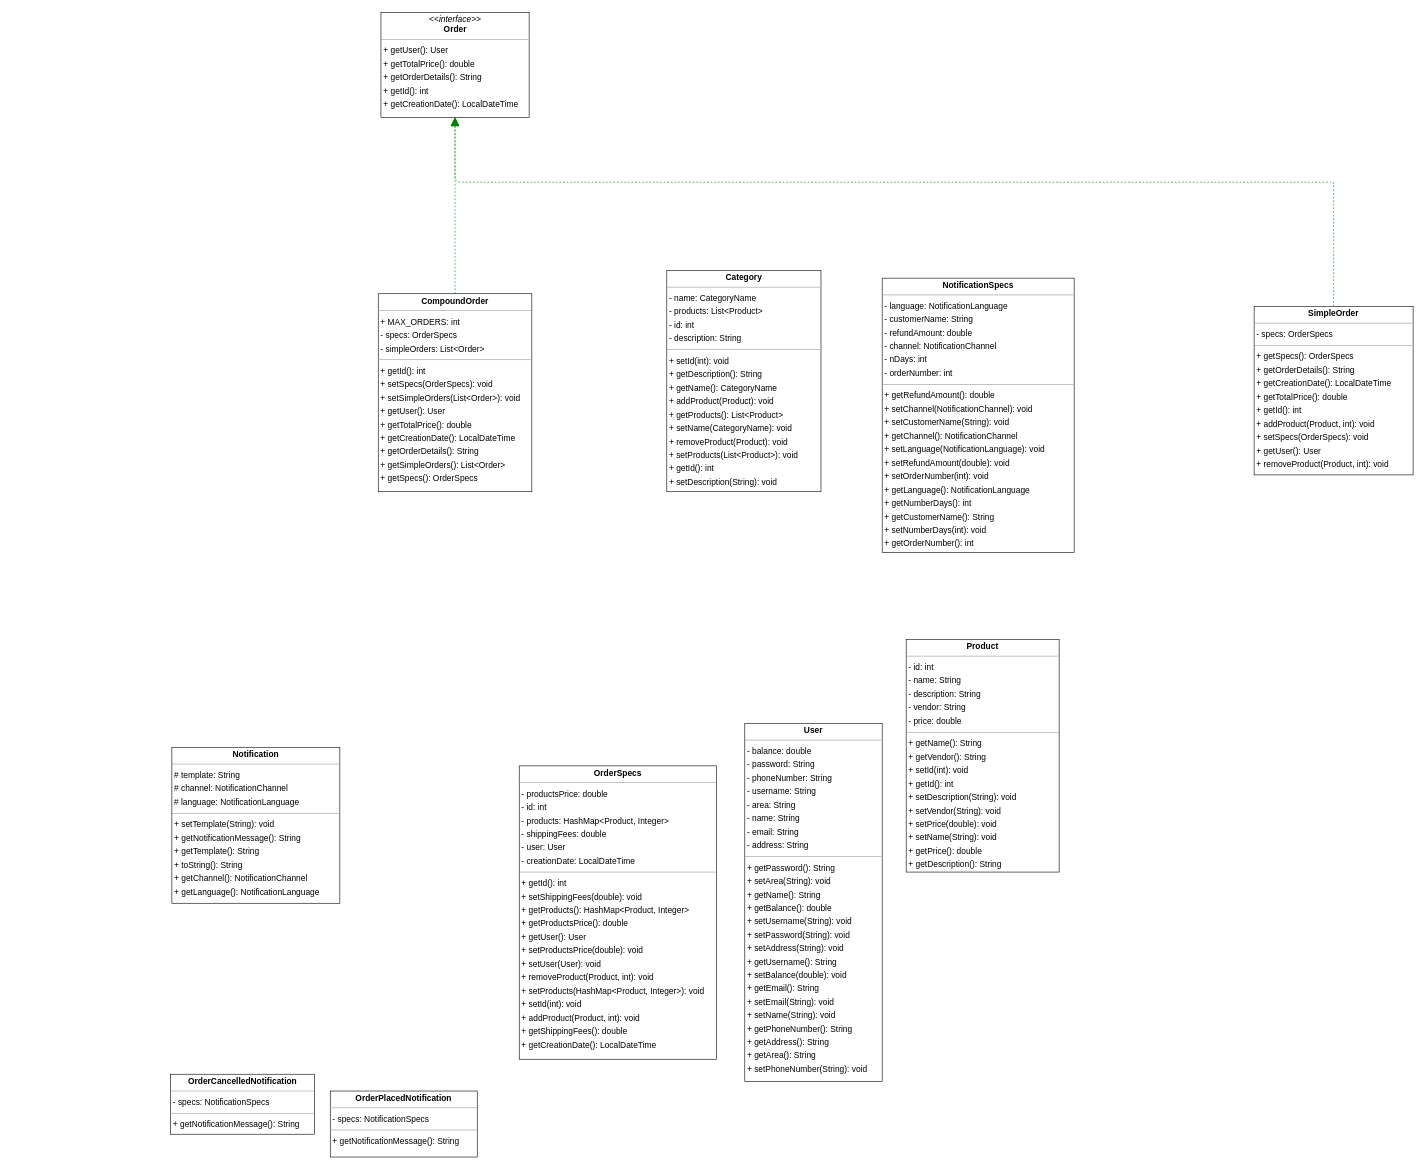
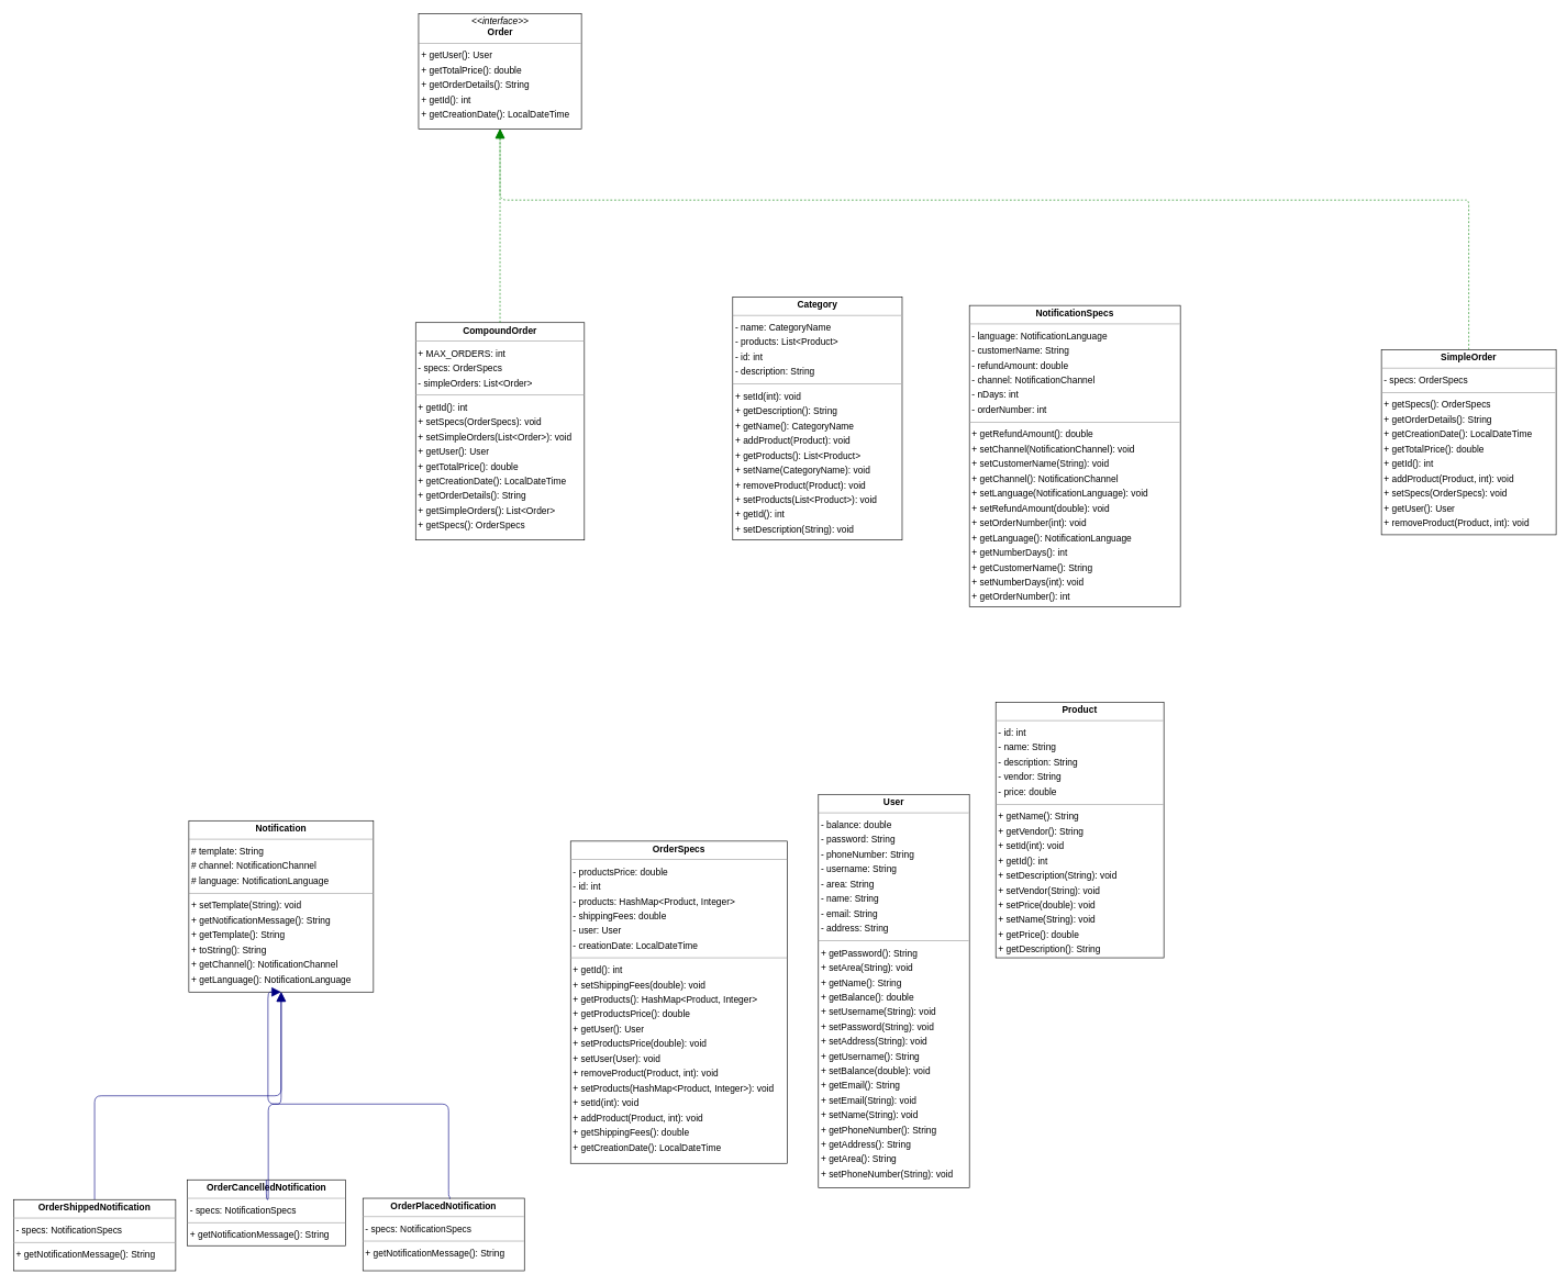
  <mxCell id="0" />
  <mxCell id="1" parent="0" />
  <mxCell id="2" value="&lt;p style=&quot;margin:0px;margin-top:4px;text-align:center;&quot;&gt;&lt;b&gt;Category&lt;/b&gt;&lt;/p&gt;&lt;hr size=&quot;1&quot;/&gt;&lt;p style=&quot;margin:0 0 0 4px;line-height:1.6;&quot;&gt;- name: CategoryName&lt;br/&gt;- products: List&amp;lt;Product&amp;gt;&lt;br/&gt;- id: int&lt;br/&gt;- description: String&lt;/p&gt;&lt;hr size=&quot;1&quot;/&gt;&lt;p style=&quot;margin:0 0 0 4px;line-height:1.6;&quot;&gt;+ setId(int): void&lt;br/&gt;+ getDescription(): String&lt;br/&gt;+ getName(): CategoryName&lt;br/&gt;+ addProduct(Product): void&lt;br/&gt;+ getProducts(): List&amp;lt;Product&amp;gt;&lt;br/&gt;+ setName(CategoryName): void&lt;br/&gt;+ removeProduct(Product): void&lt;br/&gt;+ setProducts(List&amp;lt;Product&amp;gt;): void&lt;br/&gt;+ getId(): int&lt;br/&gt;+ setDescription(String): void&lt;/p&gt;" style="verticalAlign=top;align=left;overflow=fill;fontSize=14;fontFamily=Helvetica;html=1;rounded=0;shadow=0;comic=0;labelBackgroundColor=none;strokeWidth=1;" parent="1" vertex="1"><mxGeometry x="1111" y="450" width="257" height="369" as="geometry" /></mxCell>
  <mxCell id="3" value="&lt;p style=&quot;margin:0px;margin-top:4px;text-align:center;&quot;&gt;&lt;b&gt;CompoundOrder&lt;/b&gt;&lt;/p&gt;&lt;hr size=&quot;1&quot;/&gt;&lt;p style=&quot;margin:0 0 0 4px;line-height:1.6;&quot;&gt;+ MAX_ORDERS: int&lt;br/&gt;- specs: OrderSpecs&lt;br/&gt;- simpleOrders: List&amp;lt;Order&amp;gt;&lt;/p&gt;&lt;hr size=&quot;1&quot;/&gt;&lt;p style=&quot;margin:0 0 0 4px;line-height:1.6;&quot;&gt;+ getId(): int&lt;br/&gt;+ setSpecs(OrderSpecs): void&lt;br/&gt;+ setSimpleOrders(List&amp;lt;Order&amp;gt;): void&lt;br/&gt;+ getUser(): User&lt;br/&gt;+ getTotalPrice(): double&lt;br/&gt;+ getCreationDate(): LocalDateTime&lt;br/&gt;+ getOrderDetails(): String&lt;br/&gt;+ getSimpleOrders(): List&amp;lt;Order&amp;gt;&lt;br/&gt;+ getSpecs(): OrderSpecs&lt;/p&gt;" style="verticalAlign=top;align=left;overflow=fill;fontSize=14;fontFamily=Helvetica;html=1;rounded=0;shadow=0;comic=0;labelBackgroundColor=none;strokeWidth=1;" parent="1" vertex="1"><mxGeometry x="630" y="489" width="256" height="330" as="geometry" /></mxCell>
  <mxCell id="4" value="&lt;p style=&quot;margin:0px;margin-top:4px;text-align:center;&quot;&gt;&lt;b&gt;Notification&lt;/b&gt;&lt;/p&gt;&lt;hr size=&quot;1&quot;/&gt;&lt;p style=&quot;margin:0 0 0 4px;line-height:1.6;&quot;&gt;# template: String&lt;br/&gt;# channel: NotificationChannel&lt;br/&gt;# language: NotificationLanguage&lt;/p&gt;&lt;hr size=&quot;1&quot;/&gt;&lt;p style=&quot;margin:0 0 0 4px;line-height:1.6;&quot;&gt;+ setTemplate(String): void&lt;br/&gt;+ getNotificationMessage(): String&lt;br/&gt;+ getTemplate(): String&lt;br/&gt;+ toString(): String&lt;br/&gt;+ getChannel(): NotificationChannel&lt;br/&gt;+ getLanguage(): NotificationLanguage&lt;/p&gt;" style="verticalAlign=top;align=left;overflow=fill;fontSize=14;fontFamily=Helvetica;html=1;rounded=0;shadow=0;comic=0;labelBackgroundColor=none;strokeWidth=1;" parent="1" vertex="1"><mxGeometry x="286" y="1245" width="280" height="260" as="geometry" /></mxCell>
  <mxCell id="5" value="&lt;p style=&quot;margin:0px;margin-top:4px;text-align:center;&quot;&gt;&lt;b&gt;NotificationSpecs&lt;/b&gt;&lt;/p&gt;&lt;hr size=&quot;1&quot;/&gt;&lt;p style=&quot;margin:0 0 0 4px;line-height:1.6;&quot;&gt;- language: NotificationLanguage&lt;br/&gt;- customerName: String&lt;br/&gt;- refundAmount: double&lt;br/&gt;- channel: NotificationChannel&lt;br/&gt;- nDays: int&lt;br/&gt;- orderNumber: int&lt;/p&gt;&lt;hr size=&quot;1&quot;/&gt;&lt;p style=&quot;margin:0 0 0 4px;line-height:1.6;&quot;&gt;+ getRefundAmount(): double&lt;br/&gt;+ setChannel(NotificationChannel): void&lt;br/&gt;+ setCustomerName(String): void&lt;br/&gt;+ getChannel(): NotificationChannel&lt;br/&gt;+ setLanguage(NotificationLanguage): void&lt;br/&gt;+ setRefundAmount(double): void&lt;br/&gt;+ setOrderNumber(int): void&lt;br/&gt;+ getLanguage(): NotificationLanguage&lt;br/&gt;+ getNumberDays(): int&lt;br/&gt;+ getCustomerName(): String&lt;br/&gt;+ setNumberDays(int): void&lt;br/&gt;+ getOrderNumber(): int&lt;/p&gt;" style="verticalAlign=top;align=left;overflow=fill;fontSize=14;fontFamily=Helvetica;html=1;rounded=0;shadow=0;comic=0;labelBackgroundColor=none;strokeWidth=1;" parent="1" vertex="1"><mxGeometry x="1470" y="463" width="320" height="457" as="geometry" /></mxCell>
  <mxCell id="6" value="&lt;p style=&quot;margin:0px;margin-top:4px;text-align:center;&quot;&gt;&lt;i&gt;&amp;lt;&amp;lt;interface&amp;gt;&amp;gt;&lt;/i&gt;&lt;br/&gt;&lt;b&gt;Order&lt;/b&gt;&lt;/p&gt;&lt;hr size=&quot;1&quot;/&gt;&lt;p style=&quot;margin:0 0 0 4px;line-height:1.6;&quot;&gt;+ getUser(): User&lt;br/&gt;+ getTotalPrice(): double&lt;br/&gt;+ getOrderDetails(): String&lt;br/&gt;+ getId(): int&lt;br/&gt;+ getCreationDate(): LocalDateTime&lt;/p&gt;" style="verticalAlign=top;align=left;overflow=fill;fontSize=14;fontFamily=Helvetica;html=1;rounded=0;shadow=0;comic=0;labelBackgroundColor=none;strokeWidth=1;" parent="1" vertex="1"><mxGeometry x="634.5" y="20" width="247" height="175" as="geometry" /></mxCell>
  <mxCell id="7" value="&lt;p style=&quot;margin:0px;margin-top:4px;text-align:center;&quot;&gt;&lt;b&gt;OrderCancelledNotification&lt;/b&gt;&lt;/p&gt;&lt;hr size=&quot;1&quot;/&gt;&lt;p style=&quot;margin:0 0 0 4px;line-height:1.6;&quot;&gt;- specs: NotificationSpecs&lt;/p&gt;&lt;hr size=&quot;1&quot;/&gt;&lt;p style=&quot;margin:0 0 0 4px;line-height:1.6;&quot;&gt;+ getNotificationMessage(): String&lt;/p&gt;" style="verticalAlign=top;align=left;overflow=fill;fontSize=14;fontFamily=Helvetica;html=1;rounded=0;shadow=0;comic=0;labelBackgroundColor=none;strokeWidth=1;" parent="1" vertex="1"><mxGeometry x="283.5" y="1790" width="240" height="100" as="geometry" /></mxCell>
  <mxCell id="8" value="&lt;p style=&quot;margin:0px;margin-top:4px;text-align:center;&quot;&gt;&lt;b&gt;OrderPlacedNotification&lt;/b&gt;&lt;/p&gt;&lt;hr size=&quot;1&quot;/&gt;&lt;p style=&quot;margin:0 0 0 4px;line-height:1.6;&quot;&gt;- specs: NotificationSpecs&lt;/p&gt;&lt;hr size=&quot;1&quot;/&gt;&lt;p style=&quot;margin:0 0 0 4px;line-height:1.6;&quot;&gt;+ getNotificationMessage(): String&lt;/p&gt;" style="verticalAlign=top;align=left;overflow=fill;fontSize=14;fontFamily=Helvetica;html=1;rounded=0;shadow=0;comic=0;labelBackgroundColor=none;strokeWidth=1;" parent="1" vertex="1"><mxGeometry x="550" y="1818" width="245" height="110" as="geometry" /></mxCell>
+ <mxCell id="9" value="&lt;p style=&quot;margin:0px;margin-top:4px;text-align:center;&quot;&gt;&lt;b&gt;OrderShippedNotification&lt;/b&gt;&lt;/p&gt;&lt;hr size=&quot;1&quot;/&gt;&lt;p style=&quot;margin:0 0 0 4px;line-height:1.6;&quot;&gt;- specs: NotificationSpecs&lt;/p&gt;&lt;hr size=&quot;1&quot;/&gt;&lt;p style=&quot;margin:0 0 0 4px;line-height:1.6;&quot;&gt;+ getNotificationMessage(): String&lt;/p&gt;" style="verticalAlign=top;align=left;overflow=fill;fontSize=14;fontFamily=Helvetica;html=1;rounded=0;shadow=0;comic=0;labelBackgroundColor=none;strokeWidth=1;" parent="1" vertex="1"><mxGeometry x="20" y="1820" width="246" height="108" as="geometry" /></mxCell>
  <mxCell id="10" value="&lt;p style=&quot;margin:0px;margin-top:4px;text-align:center;&quot;&gt;&lt;b&gt;OrderSpecs&lt;/b&gt;&lt;/p&gt;&lt;hr size=&quot;1&quot;/&gt;&lt;p style=&quot;margin:0 0 0 4px;line-height:1.6;&quot;&gt;- productsPrice: double&lt;br/&gt;- id: int&lt;br/&gt;- products: HashMap&amp;lt;Product, Integer&amp;gt;&lt;br/&gt;- shippingFees: double&lt;br/&gt;- user: User&lt;br/&gt;- creationDate: LocalDateTime&lt;/p&gt;&lt;hr size=&quot;1&quot;/&gt;&lt;p style=&quot;margin:0 0 0 4px;line-height:1.6;&quot;&gt;+ getId(): int&lt;br/&gt;+ setShippingFees(double): void&lt;br/&gt;+ getProducts(): HashMap&amp;lt;Product, Integer&amp;gt;&lt;br/&gt;+ getProductsPrice(): double&lt;br/&gt;+ getUser(): User&lt;br/&gt;+ setProductsPrice(double): void&lt;br/&gt;+ setUser(User): void&lt;br/&gt;+ removeProduct(Product, int): void&lt;br/&gt;+ setProducts(HashMap&amp;lt;Product, Integer&amp;gt;): void&lt;br/&gt;+ setId(int): void&lt;br/&gt;+ addProduct(Product, int): void&lt;br/&gt;+ getShippingFees(): double&lt;br/&gt;+ getCreationDate(): LocalDateTime&lt;/p&gt;" style="verticalAlign=top;align=left;overflow=fill;fontSize=14;fontFamily=Helvetica;html=1;rounded=0;shadow=0;comic=0;labelBackgroundColor=none;strokeWidth=1;" parent="1" vertex="1"><mxGeometry x="865" y="1276" width="329" height="489" as="geometry" /></mxCell>
  <mxCell id="11" value="&lt;p style=&quot;margin:0px;margin-top:4px;text-align:center;&quot;&gt;&lt;b&gt;Product&lt;/b&gt;&lt;/p&gt;&lt;hr size=&quot;1&quot;/&gt;&lt;p style=&quot;margin:0 0 0 4px;line-height:1.6;&quot;&gt;- id: int&lt;br/&gt;- name: String&lt;br/&gt;- description: String&lt;br/&gt;- vendor: String&lt;br/&gt;- price: double&lt;/p&gt;&lt;hr size=&quot;1&quot;/&gt;&lt;p style=&quot;margin:0 0 0 4px;line-height:1.6;&quot;&gt;+ getName(): String&lt;br/&gt;+ getVendor(): String&lt;br/&gt;+ setId(int): void&lt;br/&gt;+ getId(): int&lt;br/&gt;+ setDescription(String): void&lt;br/&gt;+ setVendor(String): void&lt;br/&gt;+ setPrice(double): void&lt;br/&gt;+ setName(String): void&lt;br/&gt;+ getPrice(): double&lt;br/&gt;+ getDescription(): String&lt;/p&gt;" style="verticalAlign=top;align=left;overflow=fill;fontSize=14;fontFamily=Helvetica;html=1;rounded=0;shadow=0;comic=0;labelBackgroundColor=none;strokeWidth=1;" parent="1" vertex="1"><mxGeometry x="1510" y="1065" width="255" height="388" as="geometry" /></mxCell>
- <mxCell id="12" value="&lt;p style=&quot;margin:0px;margin-top:4px;text-align:center;&quot;&gt;&lt;b&gt;SimpleOrder&lt;/b&gt;&lt;/p&gt;&lt;hr size=&quot;1&quot;/&gt;&lt;p style=&quot;margin:0 0 0 4px;line-height:1.6;&quot;&gt;- specs: OrderSpecs&lt;/p&gt;&lt;hr size=&quot;1&quot;/&gt;&lt;p style=&quot;margin:0 0 0 4px;line-height:1.6;&quot;&gt;+ getSpecs(): OrderSpecs&lt;br/&gt;+ getOrderDetails(): String&lt;br/&gt;+ getCreationDate(): LocalDateTime&lt;br/&gt;+ getTotalPrice(): double&lt;br/&gt;+ getId(): int&lt;br/&gt;+ addProduct(Product, int): void&lt;br/&gt;+ setSpecs(OrderSpecs): void&lt;br/&gt;+ getUser(): User&lt;br/&gt;+ removeProduct(Product, int): void&lt;/p&gt;" style="verticalAlign=top;align=left;overflow=fill;fontSize=14;fontFamily=Helvetica;html=1;rounded=0;shadow=0;comic=0;labelBackgroundColor=none;strokeWidth=1;" parent="1" vertex="1"><mxGeometry x="2090" y="510" width="265" height="281" as="geometry" /></mxCell>
+ <mxCell id="12" value="&lt;p style=&quot;margin:0px;margin-top:4px;text-align:center;&quot;&gt;&lt;b&gt;SimpleOrder&lt;/b&gt;&lt;/p&gt;&lt;hr size=&quot;1&quot;/&gt;&lt;p style=&quot;margin:0 0 0 4px;line-height:1.6;&quot;&gt;- specs: OrderSpecs&lt;/p&gt;&lt;hr size=&quot;1&quot;/&gt;&lt;p style=&quot;margin:0 0 0 4px;line-height:1.6;&quot;&gt;+ getSpecs(): OrderSpecs&lt;br/&gt;+ getOrderDetails(): String&lt;br/&gt;+ getCreationDate(): LocalDateTime&lt;br/&gt;+ getTotalPrice(): double&lt;br/&gt;+ getId(): int&lt;br/&gt;+ addProduct(Product, int): void&lt;br/&gt;+ setSpecs(OrderSpecs): void&lt;br/&gt;+ getUser(): User&lt;br/&gt;+ removeProduct(Product, int): void&lt;/p&gt;" style="verticalAlign=top;align=left;overflow=fill;fontSize=14;fontFamily=Helvetica;html=1;rounded=0;shadow=0;comic=0;labelBackgroundColor=none;strokeWidth=1;" parent="1" vertex="1"><mxGeometry x="2095" y="530" width="265" height="281" as="geometry" /></mxCell>
  <mxCell id="13" value="&lt;p style=&quot;margin:0px;margin-top:4px;text-align:center;&quot;&gt;&lt;b&gt;User&lt;/b&gt;&lt;/p&gt;&lt;hr size=&quot;1&quot;/&gt;&lt;p style=&quot;margin:0 0 0 4px;line-height:1.6;&quot;&gt;- balance: double&lt;br/&gt;- password: String&lt;br/&gt;- phoneNumber: String&lt;br/&gt;- username: String&lt;br/&gt;- area: String&lt;br/&gt;- name: String&lt;br/&gt;- email: String&lt;br/&gt;- address: String&lt;/p&gt;&lt;hr size=&quot;1&quot;/&gt;&lt;p style=&quot;margin:0 0 0 4px;line-height:1.6;&quot;&gt;+ getPassword(): String&lt;br/&gt;+ setArea(String): void&lt;br/&gt;+ getName(): String&lt;br/&gt;+ getBalance(): double&lt;br/&gt;+ setUsername(String): void&lt;br/&gt;+ setPassword(String): void&lt;br/&gt;+ setAddress(String): void&lt;br/&gt;+ getUsername(): String&lt;br/&gt;+ setBalance(double): void&lt;br/&gt;+ getEmail(): String&lt;br/&gt;+ setEmail(String): void&lt;br/&gt;+ setName(String): void&lt;br/&gt;+ getPhoneNumber(): String&lt;br/&gt;+ getAddress(): String&lt;br/&gt;+ getArea(): String&lt;br/&gt;+ setPhoneNumber(String): void&lt;/p&gt;" style="verticalAlign=top;align=left;overflow=fill;fontSize=14;fontFamily=Helvetica;html=1;rounded=0;shadow=0;comic=0;labelBackgroundColor=none;strokeWidth=1;" parent="1" vertex="1"><mxGeometry x="1241" y="1205" width="229" height="597" as="geometry" /></mxCell>
  <mxCell id="14" value="" style="html=1;rounded=1;edgeStyle=orthogonalEdgeStyle;dashed=1;startArrow=none;endArrow=block;endSize=12;strokeColor=#008200;exitX=0.500;exitY=0.000;exitDx=0;exitDy=0;entryX=0.500;entryY=1.000;entryDx=0;entryDy=0;" parent="1" source="3" target="6" edge="1"><mxGeometry width="50" height="50" relative="1" as="geometry"><Array as="points" /></mxGeometry></mxCell>
+ <mxCell id="15" value="" style="html=1;rounded=1;edgeStyle=orthogonalEdgeStyle;dashed=0;startArrow=none;endArrow=block;endSize=12;strokeColor=#000082;exitX=0.500;exitY=0.000;exitDx=0;exitDy=0;entryX=0.500;entryY=1.000;entryDx=0;entryDy=0;" parent="1" source="7" target="4" edge="1"><mxGeometry width="50" height="50" relative="1" as="geometry"><Array as="points"><mxPoint x="406.5" y="1820" /><mxPoint x="406.5" y="1675" /></Array></mxGeometry></mxCell>
+ <mxCell id="16" value="" style="html=1;rounded=1;edgeStyle=orthogonalEdgeStyle;dashed=0;startArrow=none;endArrow=block;endSize=12;strokeColor=#000082;exitX=0.538;exitY=0.011;exitDx=0;exitDy=0;entryX=0.500;entryY=1.000;entryDx=0;entryDy=0;exitPerimeter=0;" parent="1" source="8" target="4" edge="1"><mxGeometry width="50" height="50" relative="1" as="geometry"><Array as="points"><mxPoint x="682" y="1815" /><mxPoint x="680" y="1815" /><mxPoint x="680" y="1675" /><mxPoint x="406" y="1675" /></Array><mxPoint x="676" y="1815" as="sourcePoint" /></mxGeometry></mxCell>
+ <mxCell id="17" value="" style="html=1;rounded=1;edgeStyle=orthogonalEdgeStyle;dashed=0;startArrow=none;endArrow=block;endSize=12;strokeColor=#000082;exitX=0.500;exitY=0.000;exitDx=0;exitDy=0;entryX=0.500;entryY=1.000;entryDx=0;entryDy=0;" parent="1" source="9" target="4" edge="1"><mxGeometry width="50" height="50" relative="1" as="geometry"><Array as="points" /></mxGeometry></mxCell>
  <mxCell id="18" value="" style="html=1;rounded=1;edgeStyle=orthogonalEdgeStyle;dashed=1;startArrow=none;endArrow=block;endSize=12;strokeColor=#008200;exitX=0.500;exitY=0.000;exitDx=0;exitDy=0;entryX=0.500;entryY=1.000;entryDx=0;entryDy=0;" parent="1" source="12" target="6" edge="1"><mxGeometry width="50" height="50" relative="1" as="geometry"><Array as="points"><mxPoint x="2221" y="303" /><mxPoint x="759" y="303" /></Array></mxGeometry></mxCell>
